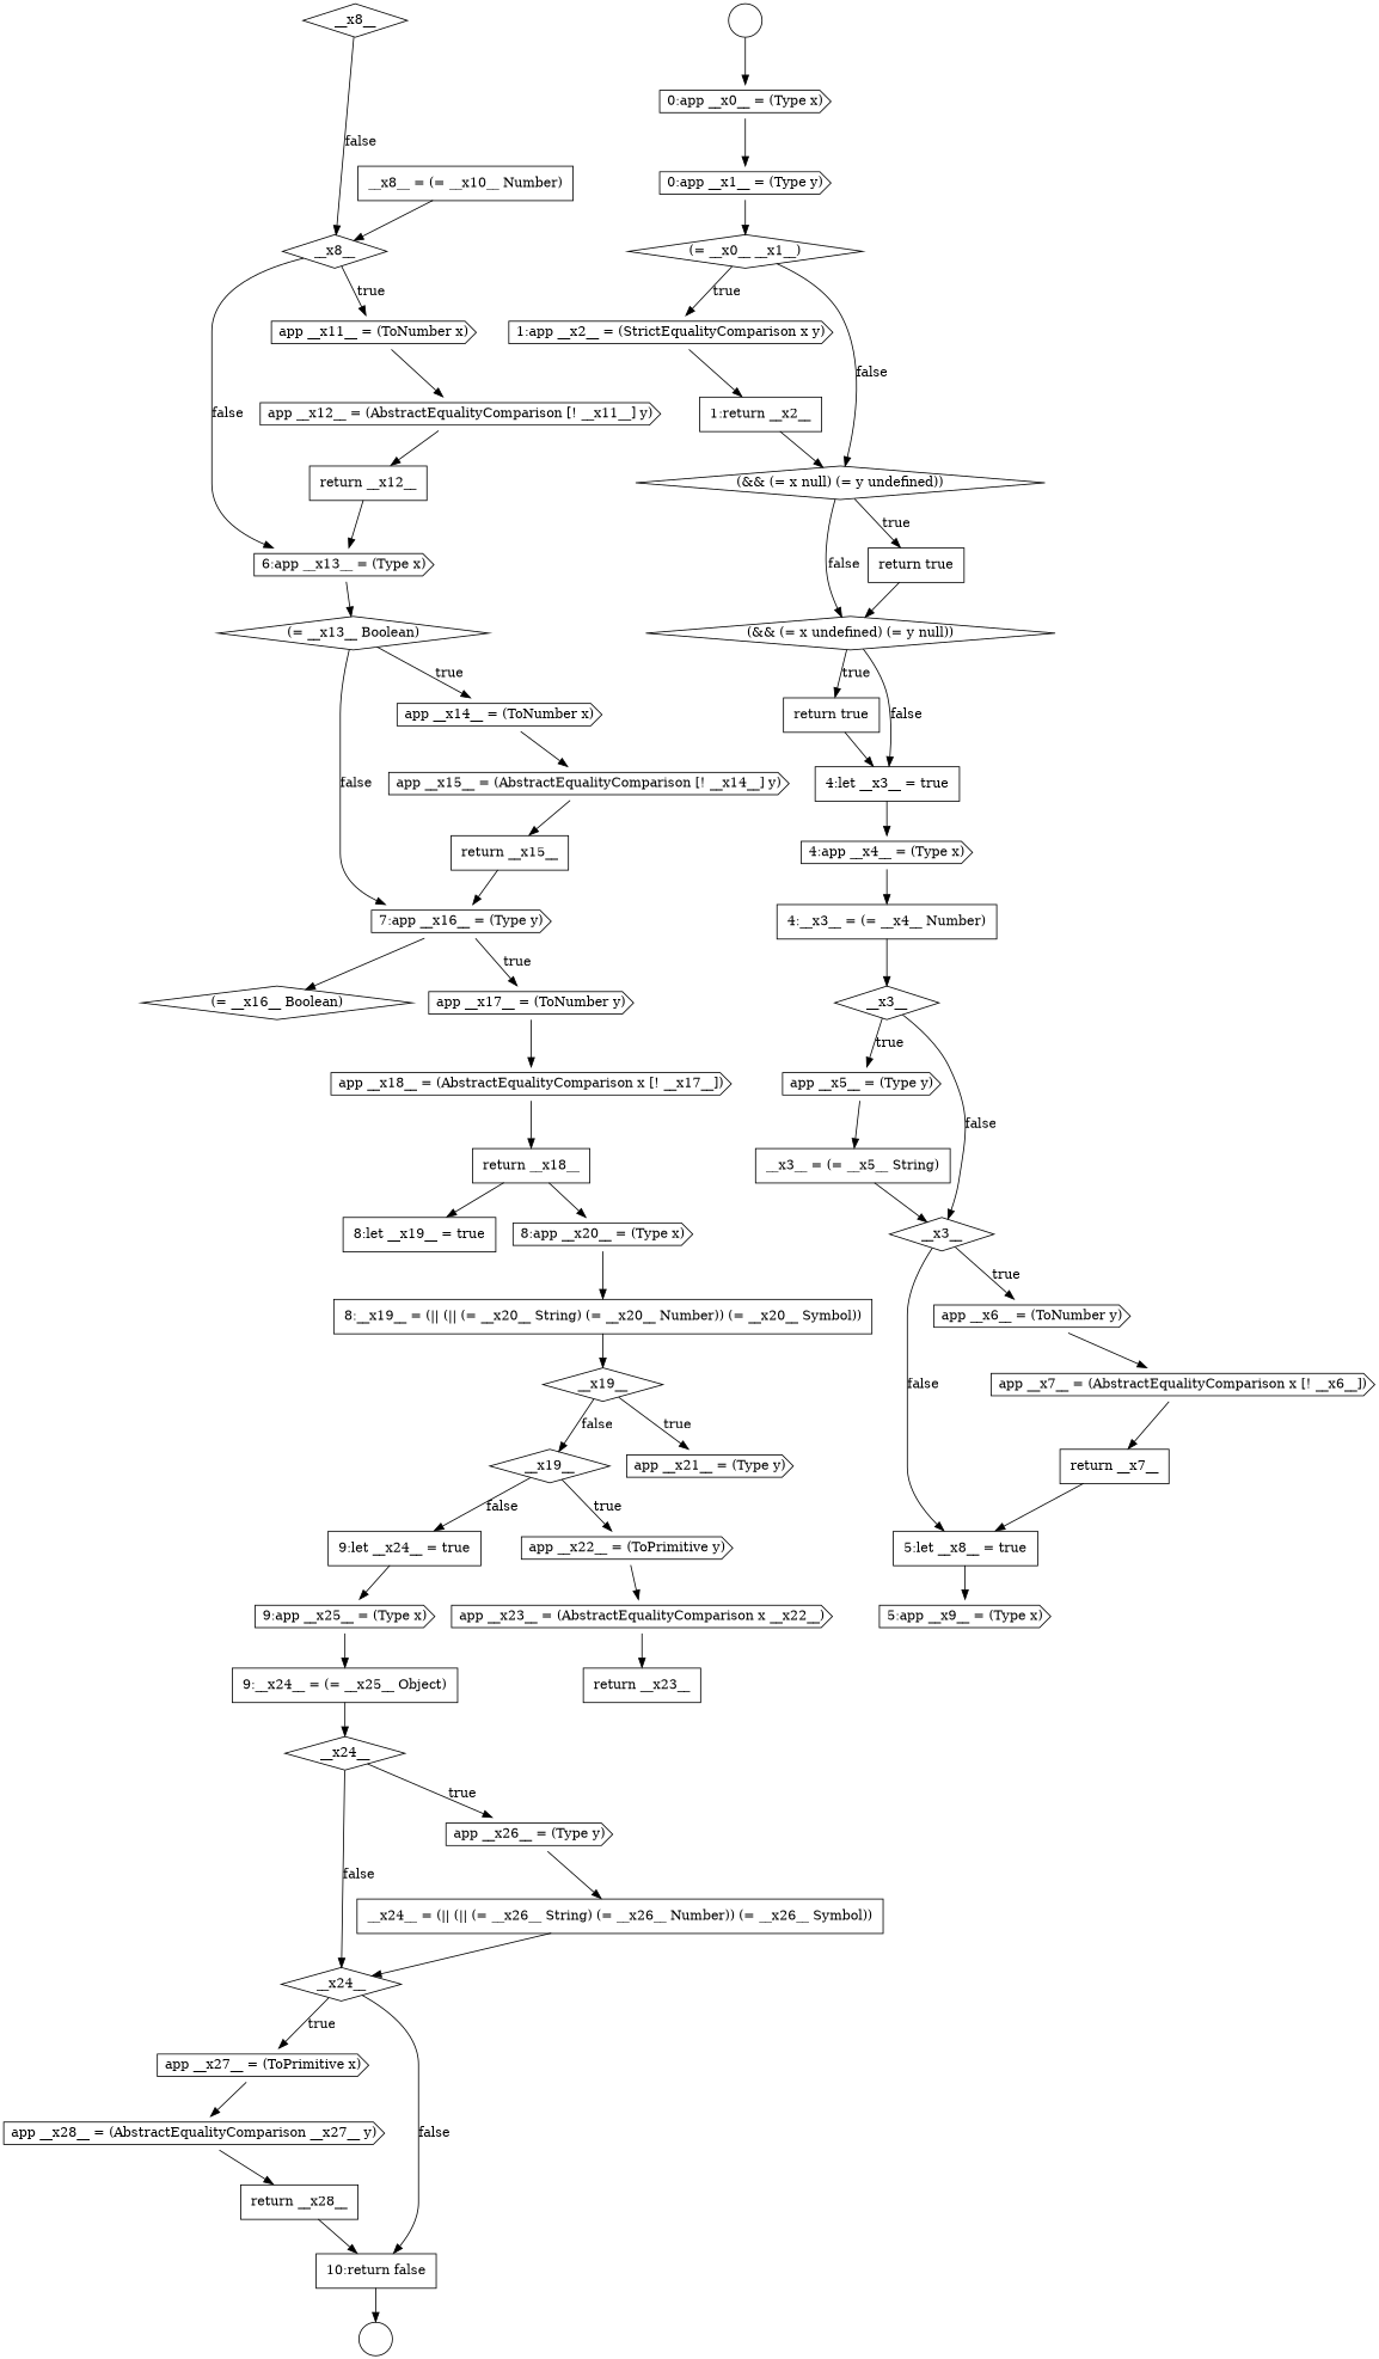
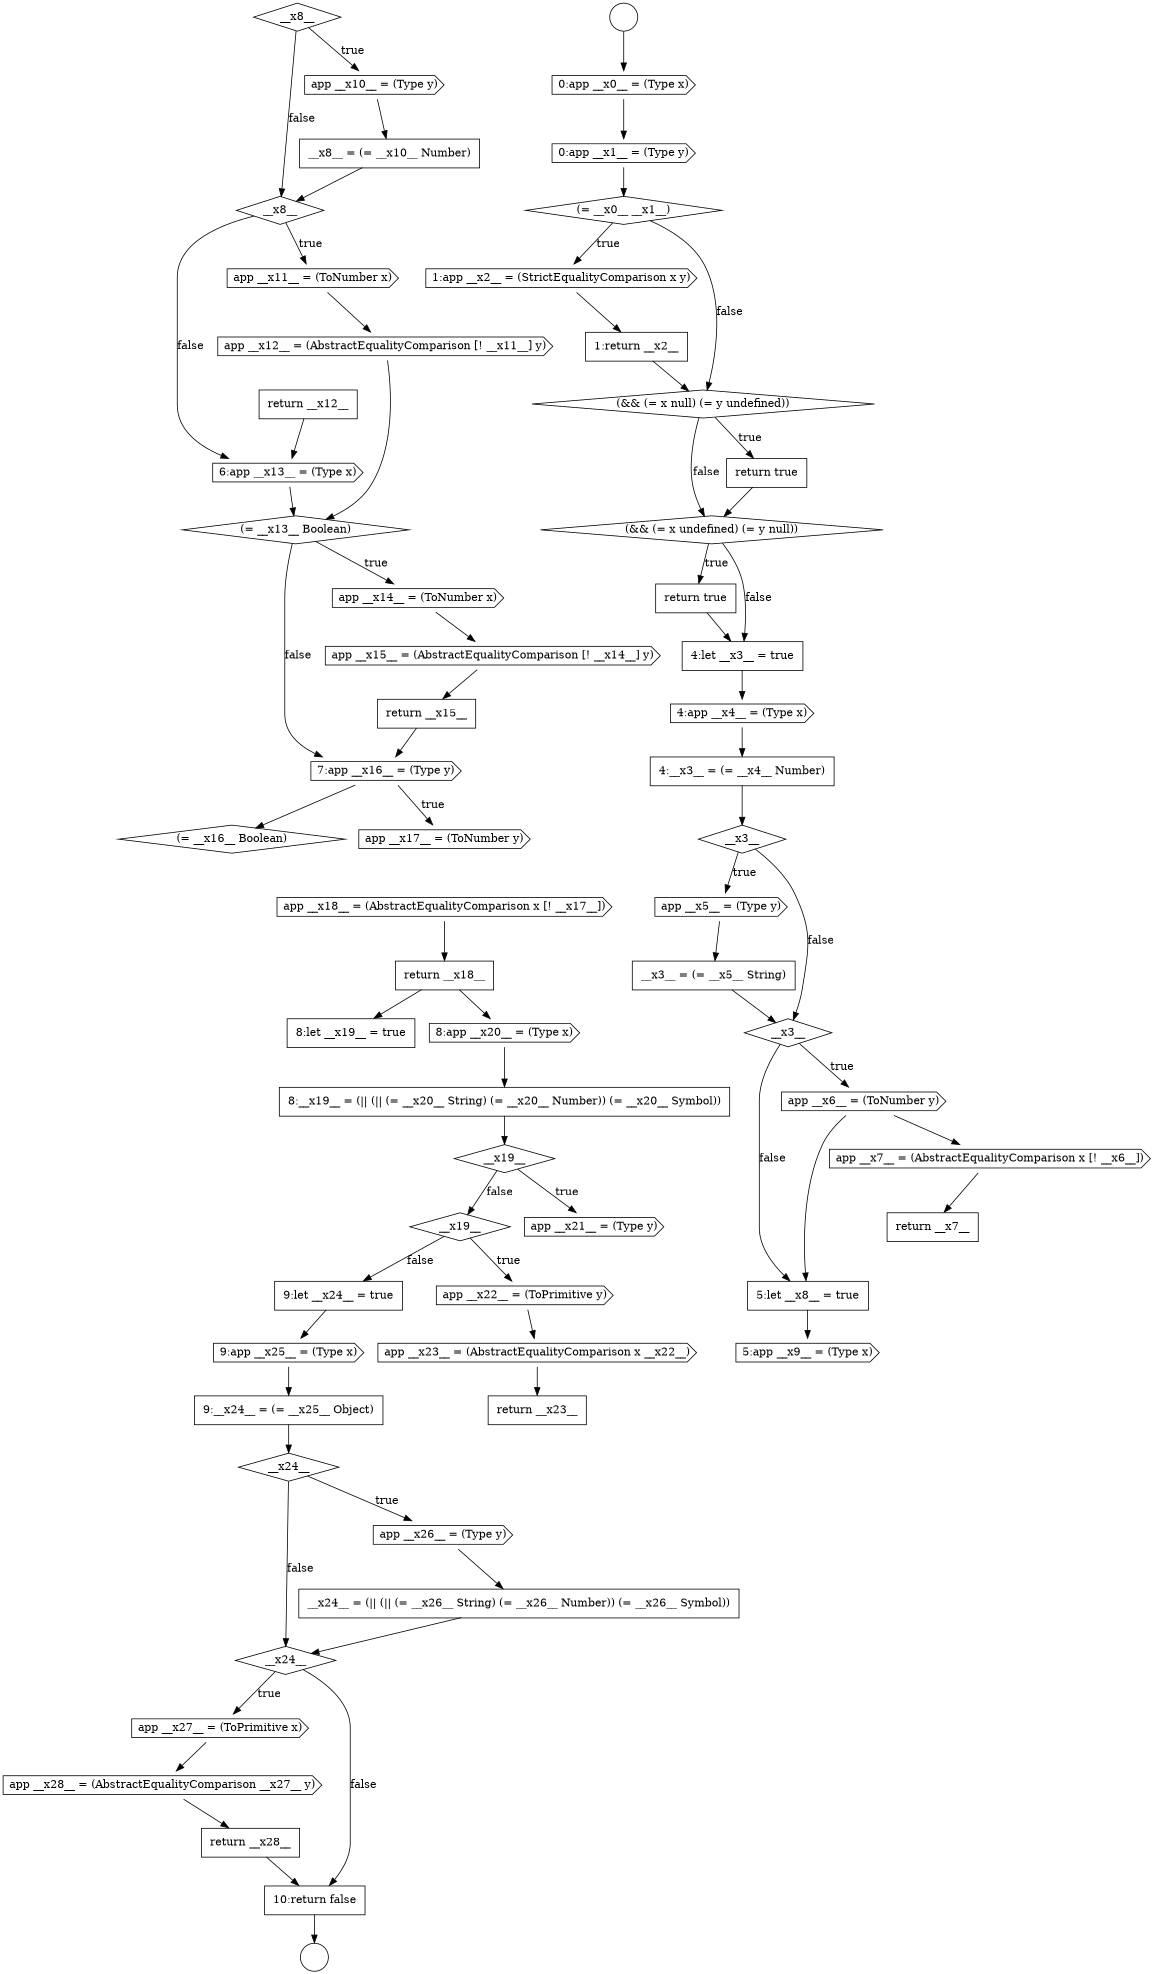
  digraph {
    node [color=black fillcolor=white shape=cds style=filled]
    edge [color=black]
    n1 [label=<<font color="black">6:app __x13__ = (Type x)</font>>]
    n2 [label=<<font color="black">(= __x13__ Boolean)</font>> shape=diamond]
    n3 [label=<<font color="black">7:app __x16__ = (Type y)</font>>]
    n4 [label=<<font color="black">app __x14__ = (ToNumber x)</font>>]
    n5 [label=<<font color="black">     <table border="0" cellborder="1" cellspacing="0" cellpadding="10">       <tr><td align="left">return __x18__</td></tr>     </table>   </font>> margin=0 shape=none]
    n6 [label=<<font color="black">     <table border="0" cellborder="1" cellspacing="0" cellpadding="10">       <tr><td align="left">8:let __x19__ = true</td></tr>     </table>   </font>> margin=0 shape=none]
    n7 [label=<<font color="black">8:app __x20__ = (Type x)</font>>]
    n8 [label=<<font color="black">app __x18__ = (AbstractEqualityComparison x [! __x17__])</font>>]
    n9 [label=<<font color="black">     <table border="0" cellborder="1" cellspacing="0" cellpadding="10">       <tr><td align="left">return true</td></tr>     </table>   </font>> margin=0 shape=none]
    n10 [label=<<font color="black">     <table border="0" cellborder="1" cellspacing="0" cellpadding="10">       <tr><td align="left">4:let __x3__ = true</td></tr>     </table>   </font>> margin=0 shape=none]
    n11 [label=<<font color="black">4:app __x4__ = (Type x)</font>>]
    n12 [label=<<font color="black">__x24__</font>> shape=diamond]
    n13 [label=<<font color="black">app __x27__ = (ToPrimitive x)</font>>]
    n14 [label=<<font color="black">     <table border="0" cellborder="1" cellspacing="0" cellpadding="10">       <tr><td align="left">10:return false</td></tr>     </table>   </font>> margin=0 shape=none]
    n15 [label=<<font color="black">app __x28__ = (AbstractEqualityComparison __x27__ y)</font>>]
    n16 [label=" " shape=circle]
    n17 [label=<<font color="black">     <table border="0" cellborder="1" cellspacing="0" cellpadding="10">       <tr><td align="left">return __x12__</td></tr>     </table>   </font>> margin=0 shape=none]
    n18 [label=<<font color="black">1:app __x2__ = (StrictEqualityComparison x y)</font>>]
    n19 [label=<<font color="black">     <table border="0" cellborder="1" cellspacing="0" cellpadding="10">       <tr><td align="left">1:return __x2__</td></tr>     </table>   </font>> margin=0 shape=none]
    n20 [label=<<font color="black">(&amp;&amp; (= x null) (= y undefined))</font>> shape=diamond]
    n21 [label=<<font color="black">9:app __x25__ = (Type x)</font>>]
    n22 [label=<<font color="black">     <table border="0" cellborder="1" cellspacing="0" cellpadding="10">       <tr><td align="left">9:__x24__ = (= __x25__ Object)</td></tr>     </table>   </font>> margin=0 shape=none]
    n23 [label=<<font color="black">__x24__</font>> shape=diamond]
    n24 [label=<<font color="black">(= __x16__ Boolean)</font>> shape=diamond]
    n25 [label=<<font color="black">app __x17__ = (ToNumber y)</font>>]
    n26 [label=<<font color="black">     <table border="0" cellborder="1" cellspacing="0" cellpadding="10">       <tr><td align="left">return __x7__</td></tr>     </table>   </font>> margin=0 shape=none]
    n27 [label=<<font color="black">     <table border="0" cellborder="1" cellspacing="0" cellpadding="10">       <tr><td align="left">5:let __x8__ = true</td></tr>     </table>   </font>> margin=0 shape=none]
    n28 [label=<<font color="black">5:app __x9__ = (Type x)</font>>]
    n29 [label=<<font color="black">__x19__</font>> shape=diamond]
    n30 [label=<<font color="black">     <table border="0" cellborder="1" cellspacing="0" cellpadding="10">       <tr><td align="left">9:let __x24__ = true</td></tr>     </table>   </font>> margin=0 shape=none]
    n31 [label=<<font color="black">app __x22__ = (ToPrimitive y)</font>>]
    n32 [label=<<font color="black">     <table border="0" cellborder="1" cellspacing="0" cellpadding="10">       <tr><td align="left">8:__x19__ = (|| (|| (= __x20__ String) (= __x20__ Number)) (= __x20__ Symbol))</td></tr>     </table>   </font>> margin=0 shape=none]
    n33 [label=<<font color="black">__x8__</font>> shape=diamond]
    n34 [label=<<font color="black">__x8__</font>> shape=diamond]
+   n35 [label=<<font color="black">app __x10__ = (Type y)</font>>]
    n36 [label=<<font color="black">app __x11__ = (ToNumber x)</font>>]
    n37 [label=<<font color="black">     <table border="0" cellborder="1" cellspacing="0" cellpadding="10">       <tr><td align="left">__x8__ = (= __x10__ Number)</td></tr>     </table>   </font>> margin=0 shape=none]
    n38 [label=<<font color="black">(&amp;&amp; (= x undefined) (= y null))</font>> shape=diamond]
    n39 [label=<<font color="black">__x3__</font>> shape=diamond]
    n40 [label=<<font color="black">app __x5__ = (Type y)</font>>]
    n41 [label=<<font color="black">__x3__</font>> shape=diamond]
    n42 [label=<<font color="black">     <table border="0" cellborder="1" cellspacing="0" cellpadding="10">       <tr><td align="left">__x3__ = (= __x5__ String)</td></tr>     </table>   </font>> margin=0 shape=none]
    n43 [label=<<font color="black">app __x6__ = (ToNumber y)</font>>]
    n44 [label=<<font color="black">     <table border="0" cellborder="1" cellspacing="0" cellpadding="10">       <tr><td align="left">__x24__ = (|| (|| (= __x26__ String) (= __x26__ Number)) (= __x26__ Symbol))</td></tr>     </table>   </font>> margin=0 shape=none]
    n45 [label=" " shape=circle]
    n46 [label=<<font color="black">0:app __x0__ = (Type x)</font>>]
    n47 [label=<<font color="black">0:app __x1__ = (Type y)</font>>]
    n48 [label=<<font color="black">(= __x0__ __x1__)</font>> shape=diamond]
    n49 [label=<<font color="black">     <table border="0" cellborder="1" cellspacing="0" cellpadding="10">       <tr><td align="left">return true</td></tr>     </table>   </font>> margin=0 shape=none]
    n50 [label=<<font color="black">app __x15__ = (AbstractEqualityComparison [! __x14__] y)</font>>]
    n51 [label=<<font color="black">app __x7__ = (AbstractEqualityComparison x [! __x6__])</font>>]
    n52 [label=<<font color="black">app __x23__ = (AbstractEqualityComparison x __x22__)</font>>]
    n53 [label=<<font color="black">app __x12__ = (AbstractEqualityComparison [! __x11__] y)</font>>]
    n54 [label=<<font color="black">     <table border="0" cellborder="1" cellspacing="0" cellpadding="10">       <tr><td align="left">return __x28__</td></tr>     </table>   </font>> margin=0 shape=none]
    n55 [label=<<font color="black">__x19__</font>> shape=diamond]
    n56 [label=<<font color="black">app __x21__ = (Type y)</font>>]
    n57 [label=<<font color="black">     <table border="0" cellborder="1" cellspacing="0" cellpadding="10">       <tr><td align="left">4:__x3__ = (= __x4__ Number)</td></tr>     </table>   </font>> margin=0 shape=none]
    n58 [label=<<font color="black">app __x26__ = (Type y)</font>>]
    n59 [label=<<font color="black">     <table border="0" cellborder="1" cellspacing="0" cellpadding="10">       <tr><td align="left">return __x15__</td></tr>     </table>   </font>> margin=0 shape=none]
    n60 [label=<<font color="black">     <table border="0" cellborder="1" cellspacing="0" cellpadding="10">       <tr><td align="left">return __x23__</td></tr>     </table>   </font>> margin=0 shape=none]
    n1 -> n2
    n2 -> n3 [label=<<font color="black">false</font>>]
    n2 -> n4 [label=<<font color="black">true</font>>]
    n3 -> n24
    n3 -> n25 [label=<<font color="black">true</font>>]
    n4 -> n50
    n5 -> n6
    n5 -> n7
    n7 -> n32
    n8 -> n5
    n9 -> n10
    n10 -> n11
    n11 -> n57
    n12 -> n13 [label=<<font color="black">true</font>>]
    n12 -> n14 [label=<<font color="black">false</font>>]
    n13 -> n15
    n14 -> n16
    n15 -> n54
    n17 -> n1
    n18 -> n19
    n19 -> n20
    n20 -> n38 [label=<<font color="black">false</font>>]
    n20 -> n49 [label=<<font color="black">true</font>>]
    n21 -> n22
    n22 -> n23
    n23 -> n12 [label=<<font color="black">false</font>>]
    n23 -> n58 [label=<<font color="black">true</font>>]
-   n25 -> n8
-   n26 -> n27
+   n43 -> n27
    n27 -> n28
    n29 -> n30 [label=<<font color="black">false</font>>]
    n29 -> n31 [label=<<font color="black">true</font>>]
    n30 -> n21
    n31 -> n52
    n32 -> n55
    n33 -> n34 [label=<<font color="black">false</font>>]
+   n33 -> n35 [label=<<font color="black">true</font>>]
    n34 -> n1 [label=<<font color="black">false</font>>]
    n34 -> n36 [label=<<font color="black">true</font>>]
+   n35 -> n37
    n36 -> n53
    n37 -> n34
    n38 -> n9 [label=<<font color="black">true</font>>]
    n38 -> n10 [label=<<font color="black">false</font>>]
    n39 -> n40 [label=<<font color="black">true</font>>]
    n39 -> n41 [label=<<font color="black">false</font>>]
    n40 -> n42
    n41 -> n27 [label=<<font color="black">false</font>>]
    n41 -> n43 [label=<<font color="black">true</font>>]
    n42 -> n41
    n43 -> n51
    n44 -> n12
    n45 -> n46
    n46 -> n47
    n47 -> n48
    n48 -> n18 [label=<<font color="black">true</font>>]
    n48 -> n20 [label=<<font color="black">false</font>>]
    n49 -> n38
    n50 -> n59
    n51 -> n26
    n52 -> n60
-   n53 -> n17
+   n53 -> n2
    n54 -> n14
    n55 -> n29 [label=<<font color="black">false</font>>]
    n55 -> n56 [label=<<font color="black">true</font>>]
    n57 -> n39
    n58 -> n44
    n59 -> n3
  }
